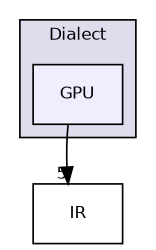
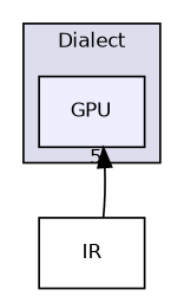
  digraph {
    compound=true
    node [fontname=Helvetica fontsize=10 shape=box]
    n1 [fillcolor="#eeeeff" label=GPU pencolor=black style=filled]
    n2 [label=IR]
    subgraph cluster_1 {
      bgcolor="#ddddee"
      fontname=Helvetica
      fontsize=10
      label=Dialect
      pencolor=black
      n1
    }
-   n1 -> n2 [headlabel=5 labeldistance=1.5 labelfontname=Helvetica labelfontsize=10]
+   n2 -> n1 [headlabel=5 labeldistance=1.5 labelfontname=Helvetica labelfontsize=10]
  }
